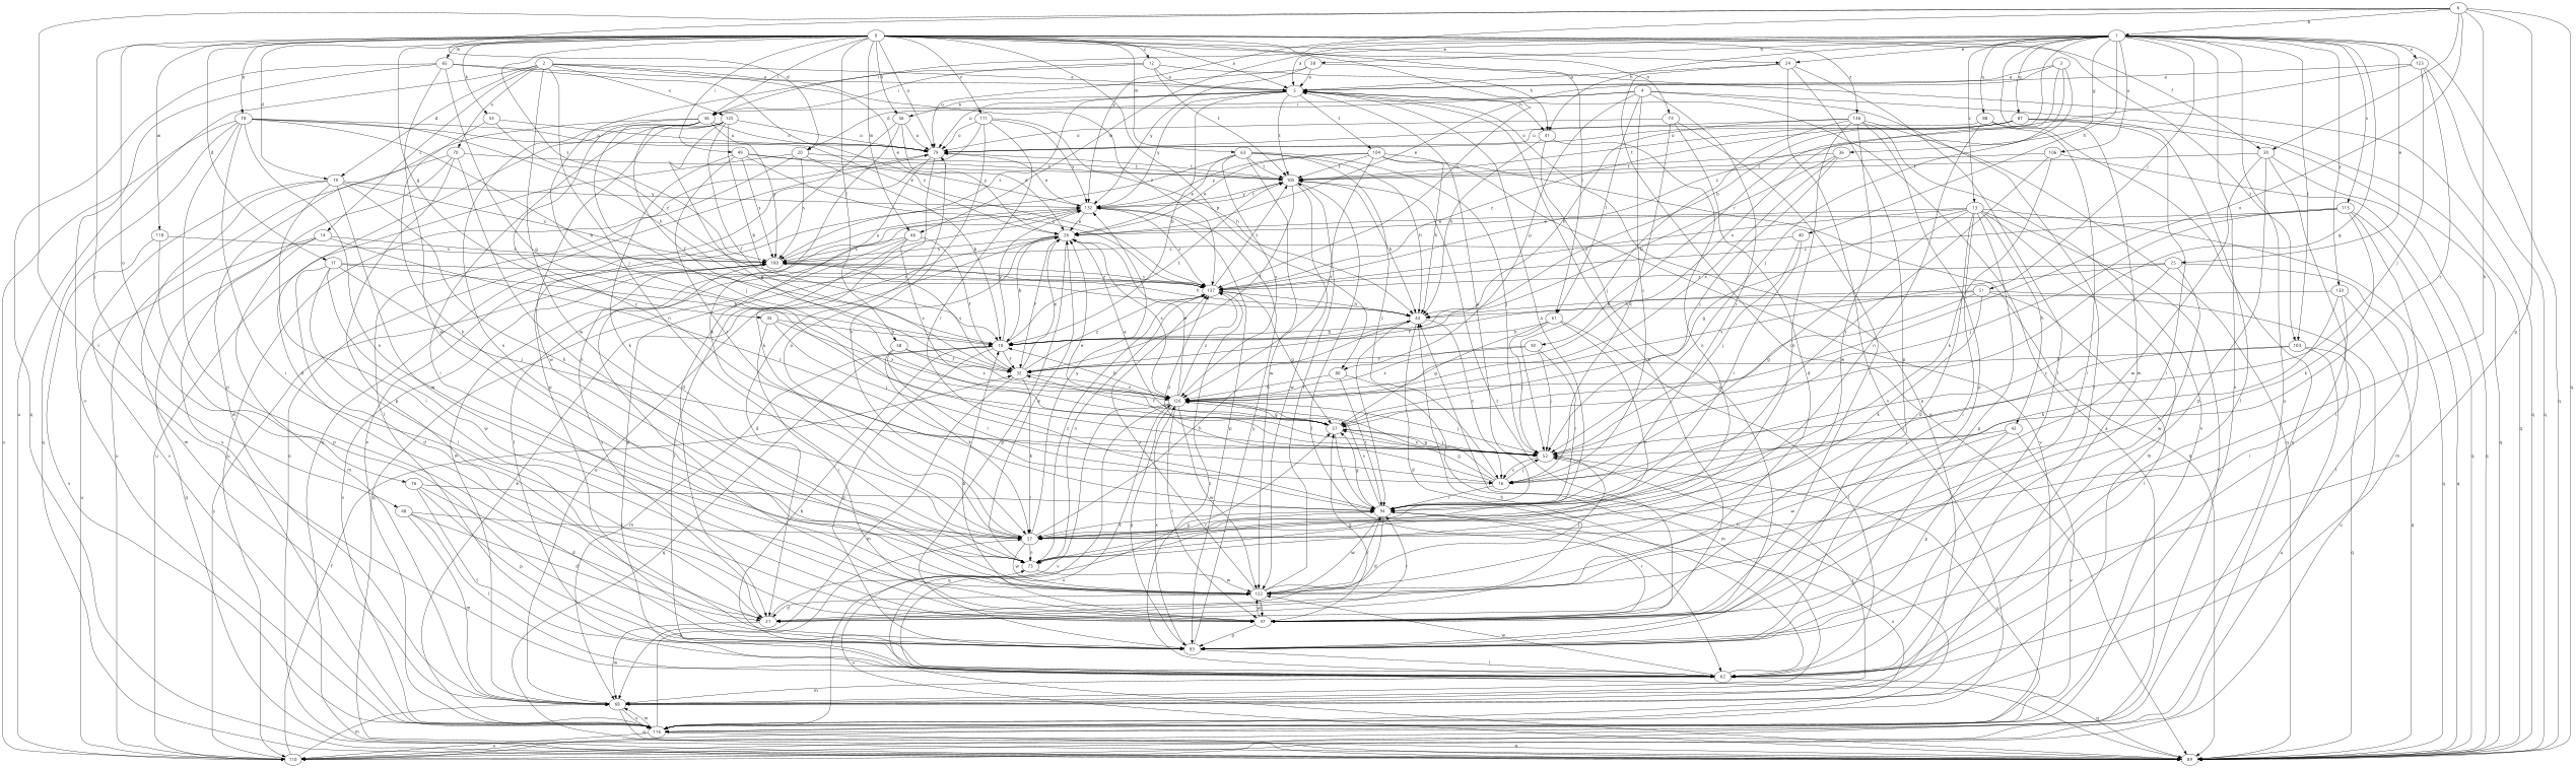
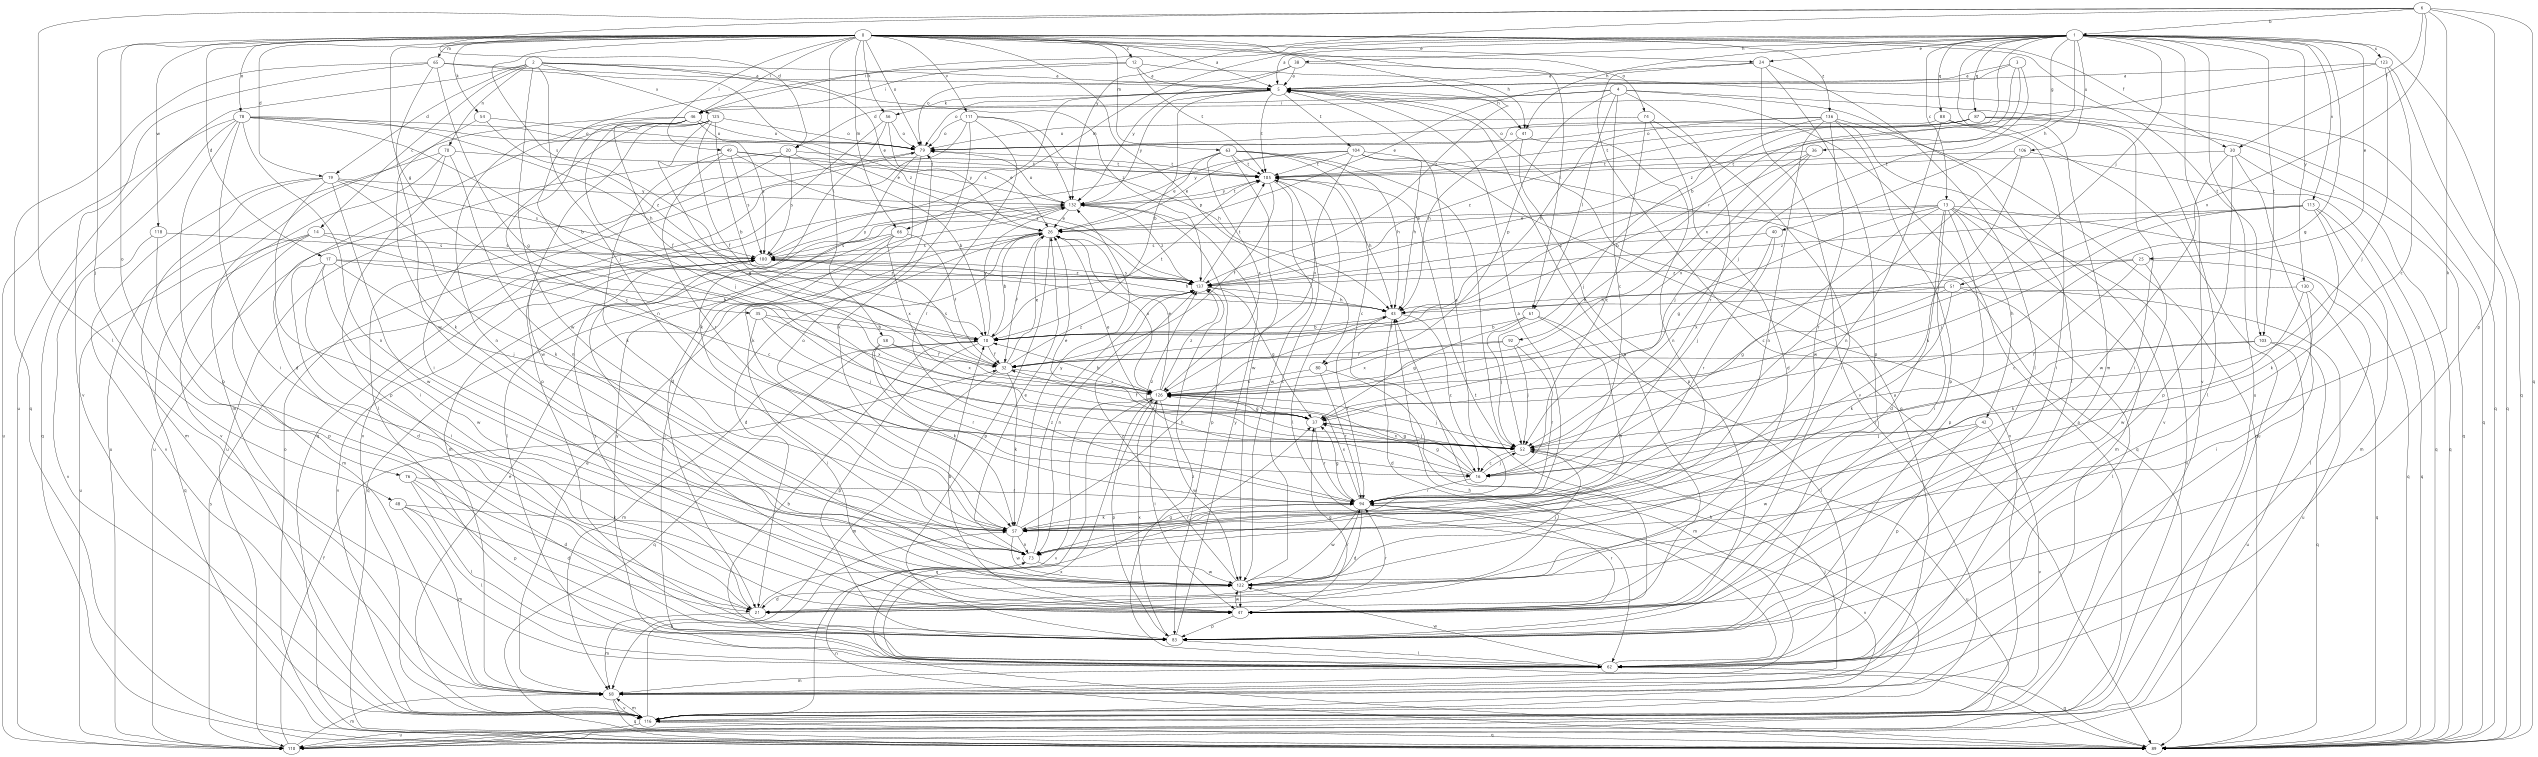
  strict digraph {
    fontname=Ubuntu
    node [fontname=Ubuntu]
    edge [fontname=Ubuntu]
    0
    5
    12
    17
    19
    24
    30
    35
    n9 [label=49]
    46
    48
    54
    56
    58
    61
    63
    65
    66
    74
    76
    78
    79
    80
    100
    103
    111
    118
    136
    137
    10
    41
    104
    105
    132
    52
    122
    21
    47
    68
    116
    57
    89
    62
    83
    126
    94
    73
    16
    32
    26
    37
    43
    110
    1
    13
    25
    36
    38
    40
    51
    87
    88
    106
    113
    123
    130
    6
    20
    42
    2
    14
    70
    125
    3
    92
    4
    0 -> 5 [label=a]
    0 -> 12 [label=c]
    0 -> 17 [label=d]
    0 -> 19 [label=d]
    0 -> 24 [label=e]
    0 -> 30 [label=f]
    0 -> 35 [label=g]
    0 -> n9 [label=i]
    0 -> 46 [label=i]
    0 -> 48 [label=j]
    0 -> 54 [label=k]
    0 -> 56 [label=k]
    0 -> 58 [label=l]
    0 -> 61 [label=l]
    0 -> 63 [label=m]
    0 -> 65 [label=m]
    0 -> 66 [label=m]
    0 -> 74 [label=o]
    0 -> 76 [label=o]
    0 -> 78 [label=o]
    0 -> 79 [label=o]
    0 -> 80 [label=p]
    0 -> 100 [label=s]
    0 -> 103 [label=t]
    0 -> 111 [label=v]
    0 -> 118 [label=w]
    0 -> 136 [label=z]
    0 -> 137 [label=z]
    5 -> 56 [label=k]
    5 -> 79 [label=o]
    5 -> 100 [label=s]
    5 -> 10 [label=b]
    5 -> 41 [label=h]
    5 -> 104 [label=t]
    5 -> 105 [label=t]
    5 -> 132 [label=y]
    12 -> 5 [label=a]
    12 -> 46 [label=i]
    12 -> 41 [label=h]
    12 -> 105 [label=t]
    12 -> 52 [label=j]
    17 -> 137 [label=z]
    17 -> 10 [label=b]
    17 -> 52 [label=j]
    17 -> 122 [label=w]
    17 -> 21 [label=d]
    17 -> 47 [label=i]
    19 -> 100 [label=s]
    19 -> 132 [label=y]
    19 -> 122 [label=w]
    19 -> 47 [label=i]
    19 -> 68 [label=m]
    19 -> 116 [label=v]
    19 -> 57 [label=k]
    24 -> 5 [label=a]
    24 -> 116 [label=v]
    24 -> 89 [label=q]
    24 -> 62 [label=l]
    24 -> 83 [label=p]
    30 -> 105 [label=t]
    30 -> 122 [label=w]
    30 -> 89 [label=q]
    30 -> 62 [label=l]
    30 -> 83 [label=p]
    35 -> 10 [label=b]
    35 -> 52 [label=j]
    35 -> 47 [label=i]
    35 -> 126 [label=x]
    n9 -> 100 [label=s]
    n9 -> 137 [label=z]
    n9 -> 105 [label=t]
    n9 -> 132 [label=y]
    n9 -> 57 [label=k]
    n9 -> 94 [label=r]
    46 -> 79 [label=o]
    46 -> 100 [label=s]
    46 -> 52 [label=j]
    46 -> 68 [label=m]
    46 -> 73 [label=n]
    46 -> 16 [label=c]
    46 -> 32 [label=f]
    48 -> 21 [label=d]
    48 -> 68 [label=m]
    48 -> 57 [label=k]
    48 -> 62 [label=l]
    54 -> 79 [label=o]
    54 -> 137 [label=z]
    54 -> 57 [label=k]
    56 -> 79 [label=o]
    56 -> 57 [label=k]
    56 -> 83 [label=p]
    56 -> 26 [label=e]
    58 -> 57 [label=k]
    58 -> 126 [label=x]
    58 -> 94 [label=r]
    58 -> 32 [label=f]
    61 -> 10 [label=b]
    61 -> 52 [label=j]
    61 -> 62 [label=l]
    61 -> 73 [label=n]
    61 -> 37 [label=g]
    63 -> 105 [label=t]
    63 -> 52 [label=j]
    63 -> 122 [label=w]
    63 -> 116 [label=v]
    63 -> 126 [label=x]
    63 -> 16 [label=c]
    63 -> 26 [label=e]
    63 -> 43 [label=h]
    65 -> 5 [label=a]
    65 -> 137 [label=z]
    65 -> 122 [label=w]
    65 -> 116 [label=v]
    65 -> 89 [label=q]
    65 -> 37 [label=g]
    66 -> 100 [label=s]
    66 -> 89 [label=q]
    66 -> 62 [label=l]
    66 -> 126 [label=x]
    66 -> 32 [label=f]
    74 -> 79 [label=o]
    74 -> 21 [label=d]
    74 -> 47 [label=i]
    74 -> 16 [label=c]
    76 -> 21 [label=d]
    76 -> 62 [label=l]
    76 -> 83 [label=p]
    76 -> 94 [label=r]
    78 -> 79 [label=o]
    78 -> 10 [label=b]
    78 -> 47 [label=i]
    78 -> 89 [label=q]
    78 -> 83 [label=p]
    78 -> 73 [label=n]
    78 -> 26 [label=e]
    78 -> 43 [label=h]
    78 -> 110 [label=u]
    79 -> 105 [label=t]
    79 -> 21 [label=d]
    79 -> 57 [label=k]
    79 -> 110 [label=u]
    80 -> 68 [label=m]
-   80 -> 126 [label=h]
+   80 -> 126 [label=x]
    80 -> 94 [label=r]
    100 -> 137 [label=z]
    100 -> 132 [label=y]
    100 -> 47 [label=i]
    100 -> 116 [label=v]
    100 -> 43 [label=h]
    103 -> 89 [label=q]
    103 -> 94 [label=r]
    103 -> 32 [label=f]
    103 -> 110 [label=u]
    111 -> 79 [label=o]
    111 -> 132 [label=y]
    111 -> 57 [label=k]
    111 -> 89 [label=q]
    111 -> 94 [label=r]
    111 -> 43 [label=h]
    118 -> 100 [label=s]
    118 -> 116 [label=v]
    118 -> 83 [label=p]
    136 -> 79 [label=o]
    136 -> 52 [label=j]
    136 -> 122 [label=w]
    136 -> 116 [label=v]
    136 -> 89 [label=q]
    136 -> 83 [label=p]
    136 -> 73 [label=n]
    136 -> 43 [label=h]
    137 -> 100 [label=s]
    137 -> 105 [label=t]
    137 -> 73 [label=n]
    137 -> 37 [label=g]
    137 -> 43 [label=h]
    10 -> 105 [label=t]
    10 -> 132 [label=y]
    10 -> 68 [label=m]
    10 -> 89 [label=q]
    10 -> 83 [label=p]
    10 -> 32 [label=f]
    41 -> 83 [label=p]
    41 -> 73 [label=n]
    41 -> 43 [label=h]
    104 -> 105 [label=t]
    104 -> 132 [label=y]
    104 -> 116 [label=v]
    104 -> 89 [label=q]
    104 -> 126 [label=x]
    104 -> 26 [label=e]
    104 -> 43 [label=h]
    105 -> 132 [label=y]
    105 -> 122 [label=w]
    105 -> 62 [label=l]
    105 -> 32 [label=f]
    105 -> 43 [label=h]
    132 -> 79 [label=o]
    132 -> 137 [label=z]
    132 -> 105 [label=t]
    132 -> 68 [label=m]
    132 -> 62 [label=l]
    132 -> 83 [label=p]
    132 -> 26 [label=e]
    52 -> 16 [label=c]
    52 -> 26 [label=e]
    52 -> 37 [label=g]
    52 -> 110 [label=u]
    122 -> 137 [label=z]
    122 -> 105 [label=t]
    122 -> 52 [label=j]
    122 -> 21 [label=d]
    122 -> 47 [label=i]
    122 -> 94 [label=r]
    21 -> 100 [label=s]
    21 -> 68 [label=m]
    21 -> 94 [label=r]
    21 -> 37 [label=g]
    47 -> 5 [label=a]
    47 -> 10 [label=b]
    47 -> 105 [label=t]
    47 -> 122 [label=w]
    47 -> 83 [label=p]
    47 -> 94 [label=r]
    47 -> 37 [label=g]
    68 -> 5 [label=a]
    68 -> 52 [label=j]
    68 -> 116 [label=v]
    68 -> 89 [label=q]
    68 -> 26 [label=e]
    116 -> 68 [label=m]
    116 -> 57 [label=k]
    116 -> 89 [label=q]
    116 -> 26 [label=e]
    116 -> 43 [label=h]
    116 -> 110 [label=u]
    57 -> 5 [label=a]
    57 -> 79 [label=o]
    57 -> 132 [label=y]
    57 -> 122 [label=w]
    57 -> 94 [label=r]
    57 -> 73 [label=n]
    57 -> 43 [label=h]
    89 -> 79 [label=o]
    89 -> 126 [label=x]
    89 -> 73 [label=n]
    62 -> 137 [label=z]
    62 -> 10 [label=b]
    62 -> 132 [label=y]
    62 -> 122 [label=w]
    62 -> 68 [label=m]
    62 -> 89 [label=q]
    62 -> 43 [label=h]
    83 -> 132 [label=y]
    83 -> 62 [label=l]
    83 -> 126 [label=x]
    126 -> 137 [label=z]
    126 -> 10 [label=b]
    126 -> 52 [label=j]
    126 -> 122 [label=w]
    126 -> 47 [label=i]
    126 -> 116 [label=v]
    126 -> 89 [label=q]
    126 -> 83 [label=p]
    126 -> 26 [label=e]
    126 -> 37 [label=g]
    94 -> 5 [label=a]
    94 -> 122 [label=w]
    94 -> 21 [label=d]
    94 -> 116 [label=v]
    94 -> 57 [label=k]
    94 -> 126 [label=x]
    94 -> 37 [label=g]
    73 -> 137 [label=z]
    73 -> 122 [label=w]
    73 -> 26 [label=e]
    16 -> 137 [label=z]
    16 -> 52 [label=j]
    16 -> 126 [label=x]
    16 -> 94 [label=r]
    16 -> 37 [label=g]
    32 -> 100 [label=s]
    32 -> 137 [label=z]
    32 -> 68 [label=m]
    32 -> 57 [label=k]
    32 -> 126 [label=x]
    32 -> 26 [label=e]
    26 -> 100 [label=s]
    26 -> 10 [label=b]
    26 -> 21 [label=d]
    26 -> 83 [label=p]
    26 -> 126 [label=x]
    26 -> 32 [label=f]
    37 -> 52 [label=j]
    37 -> 94 [label=r]
    37 -> 32 [label=f]
    37 -> 26 [label=e]
    43 -> 10 [label=b]
    43 -> 21 [label=d]
    43 -> 94 [label=r]
    43 -> 16 [label=c]
    110 -> 5 [label=a]
    110 -> 100 [label=s]
    110 -> 68 [label=m]
    110 -> 32 [label=f]
    1 -> 5 [label=a]
    1 -> 24 [label=e]
    1 -> 46 [label=i]
    1 -> 66 [label=m]
    1 -> 103 [label=t]
    1 -> 10 [label=b]
    1 -> 41 [label=h]
    1 -> 68 [label=m]
    1 -> 116 [label=v]
    1 -> 89 [label=q]
    1 -> 37 [label=g]
    1 -> 110 [label=u]
    1 -> 13 [label=c]
    1 -> 25 [label=e]
    1 -> 36 [label=g]
    1 -> 38 [label=h]
    1 -> 40 [label=h]
    1 -> 51 [label=j]
    1 -> 87 [label=q]
    1 -> 88 [label=q]
    1 -> 106 [label=u]
    1 -> 113 [label=v]
    1 -> 123 [label=x]
    1 -> 130 [label=y]
    13 -> 137 [label=z]
    13 -> 21 [label=d]
    13 -> 47 [label=i]
    13 -> 68 [label=m]
    13 -> 116 [label=v]
    13 -> 89 [label=q]
    13 -> 83 [label=p]
    13 -> 16 [label=c]
    13 -> 26 [label=e]
    13 -> 37 [label=g]
    13 -> 42 [label=h]
    25 -> 137 [label=z]
    25 -> 122 [label=w]
    25 -> 62 [label=l]
    25 -> 126 [label=x]
    25 -> 16 [label=c]
    36 -> 10 [label=b]
    36 -> 105 [label=t]
    36 -> 52 [label=j]
    36 -> 126 [label=x]
    38 -> 5 [label=a]
    38 -> 79 [label=o]
    38 -> 132 [label=y]
    38 -> 89 [label=q]
    40 -> 100 [label=s]
    40 -> 52 [label=j]
    40 -> 94 [label=r]
    51 -> 57 [label=k]
    51 -> 62 [label=l]
    51 -> 32 [label=f]
    51 -> 37 [label=g]
    51 -> 43 [label=h]
    51 -> 110 [label=u]
    87 -> 79 [label=o]
    87 -> 137 [label=z]
    87 -> 105 [label=t]
    87 -> 47 [label=i]
    87 -> 89 [label=q]
    87 -> 62 [label=l]
    88 -> 79 [label=o]
    88 -> 47 [label=i]
    88 -> 73 [label=n]
    88 -> 110 [label=u]
    106 -> 105 [label=t]
    106 -> 57 [label=k]
    106 -> 89 [label=q]
    106 -> 94 [label=r]
    113 -> 137 [label=z]
    113 -> 52 [label=j]
    113 -> 68 [label=m]
    113 -> 57 [label=k]
    113 -> 89 [label=q]
    113 -> 26 [label=e]
    123 -> 5 [label=a]
    123 -> 137 [label=z]
    123 -> 52 [label=j]
    123 -> 89 [label=q]
    123 -> 16 [label=c]
    130 -> 47 [label=i]
    130 -> 57 [label=k]
    130 -> 89 [label=q]
    130 -> 43 [label=h]
    6 -> 30 [label=f]
    6 -> 132 [label=y]
    6 -> 57 [label=k]
    6 -> 89 [label=q]
    6 -> 62 [label=l]
    6 -> 83 [label=p]
    6 -> 126 [label=x]
    6 -> 1 [label=b]
    6 -> 20 [label=d]
    20 -> 100 [label=s]
    20 -> 10 [label=b]
    20 -> 105 [label=t]
    20 -> 62 [label=l]
    20 -> 110 [label=u]
    42 -> 52 [label=j]
    42 -> 122 [label=w]
    42 -> 116 [label=v]
    42 -> 83 [label=p]
    2 -> 5 [label=a]
    2 -> 19 [label=d]
    2 -> 137 [label=z]
    2 -> 122 [label=w]
    2 -> 73 [label=n]
    2 -> 26 [label=e]
    2 -> 110 [label=u]
    2 -> 14 [label=c]
    2 -> 70 [label=n]
    2 -> 125 [label=x]
    14 -> 100 [label=s]
    14 -> 68 [label=m]
    14 -> 89 [label=q]
    14 -> 16 [label=c]
    14 -> 110 [label=u]
    70 -> 105 [label=t]
    70 -> 116 [label=v]
    70 -> 83 [label=p]
    70 -> 73 [label=n]
    70 -> 110 [label=u]
    125 -> 79 [label=o]
    125 -> 10 [label=b]
    125 -> 122 [label=w]
    125 -> 21 [label=d]
    125 -> 47 [label=i]
    125 -> 32 [label=f]
    125 -> 37 [label=g]
    3 -> 5 [label=a]
    3 -> 52 [label=j]
    3 -> 126 [label=x]
    3 -> 26 [label=e]
    3 -> 92 [label=r]
    92 -> 52 [label=j]
    92 -> 126 [label=x]
    92 -> 94 [label=r]
    92 -> 32 [label=f]
    4 -> 46 [label=i]
    4 -> 61 [label=l]
    4 -> 80 [label=p]
    4 -> 89 [label=q]
    4 -> 62 [label=l]
    4 -> 94 [label=r]
    4 -> 16 [label=c]
    4 -> 20 [label=d]
  }
